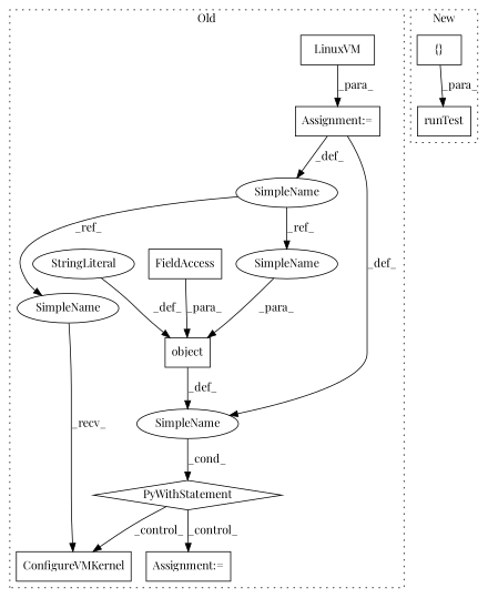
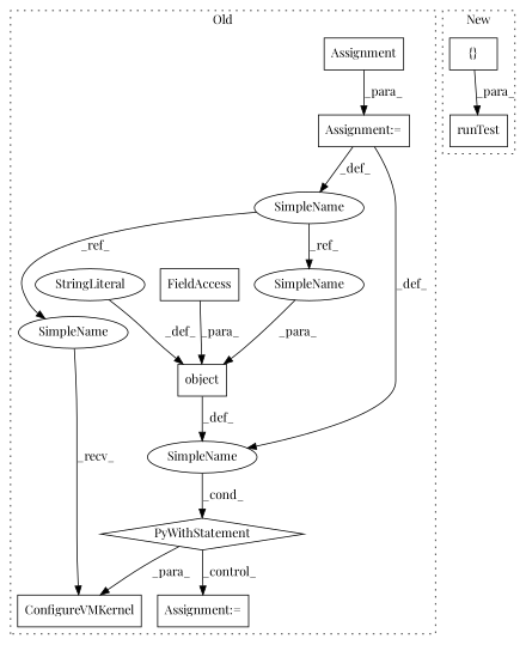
  digraph {
    fontname="Playfair Display"
    node [a=32 fontname="Playfair Display" l=2 shape=box]
    edge [fontname="Playfair Display"]
    n1 [a=104 l="10,2" label=PyWithStatement s="1824,1871" shape=diamond]
-   n2 [l=9 label=LinuxVM s=1647]
+   n2 [l=9 label=Assignment s=1647]
    n3 [l=19 label=ConfigureVMKernel s=1910]
    n4 [a=42 label=SimpleName s=1644 shape=ellipse]
    n5 [l="7,1" label=object s="1845,1870"]
    n6 [a=22 l=10 label=FieldAccess s=1834]
    n7 [a=42 label=SimpleName shape=ellipse l=""]
    n8 [a=7 l=14 label="Assignment:=" s=1885]
    n9 [a=45 l=15 label=StringLiteral s=1855 shape=ellipse]
    n10 [a=7 l=1 label="Assignment:=" s=1646]
    n11 [a=42 label=SimpleName s=1852 shape=ellipse]
    n12 [a=42 label=SimpleName s=1907 shape=ellipse]
    n13 [l="8,1" label=runTest s="1496,1748"]
    n14 [a=4 label="{}" s=1746]
    subgraph cluster_1 {
      label=Old
      style=dotted
      n1
      n2
      n3
      n4
      n5
      n6
      n7
      n8
      n9
      n10
      n11
      n12
    }
    subgraph cluster_2 {
      label=New
      style=dotted
      n13
      n14
    }
-   n1 -> n3 [label=_control_]
+   n1 -> n3 [label=_para_]
    n1 -> n8 [label=_control_]
    n2 -> n10 [label=_para_]
    n4 -> n11 [label=_ref_]
    n4 -> n12 [label=_ref_]
    n5 -> n7 [label=_def_]
    n6 -> n5 [label=_para_]
    n7 -> n1 [label=_cond_]
    n9 -> n5 [label=_def_]
    n10 -> n4 [label=_def_]
    n10 -> n7 [label=_def_]
    n11 -> n5 [label=_para_]
    n12 -> n3 [label=_recv_]
    n14 -> n13 [label=_para_]
  }
